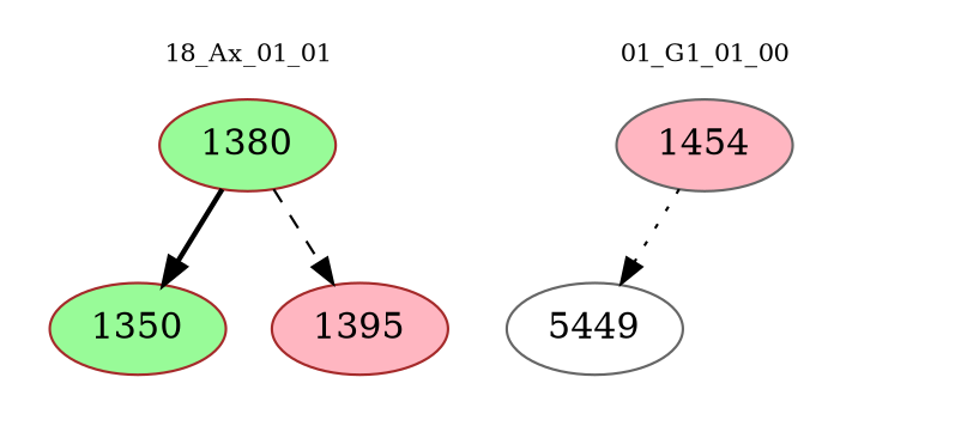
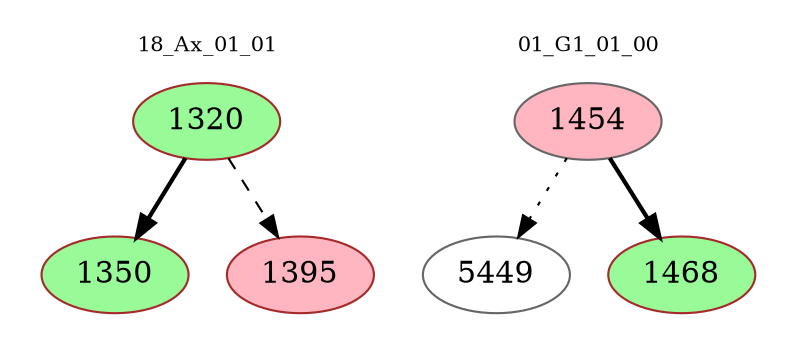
  digraph {
    node [color=brown fillcolor=palegreen style=filled]
    edge [color=black style=bold]
-   n1 [label=1380]
+   n1 [label=1320]
    n2 [label=1350]
    n3 [fillcolor=lightpink label=1395]
    n4 [color=gray40 fillcolor=lightpink label=1454]
    n5 [color=gray40 fillcolor=white label=5449]
+   n6 [label=1468]
    subgraph cluster_1 {
      color=white
      fontsize=10
      label="18_Ax_01_01"
      n1
      n2
      n3
    }
    subgraph cluster_2 {
      color=white
      fontsize=10
      label="01_G1_01_00"
      n4
      n5
+     n6
    }
    n1 -> n2
    n1 -> n3 [style=dashed]
    n4 -> n5 [style=dotted]
+   n4 -> n6
  }
